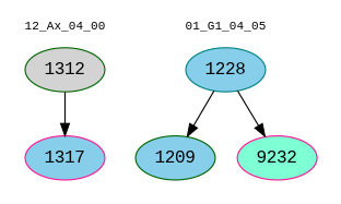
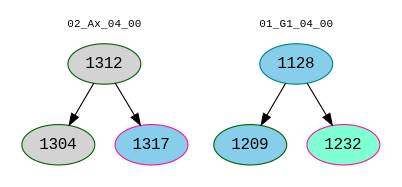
  digraph {
    fontname="Liberation Mono"
    node [color=darkgreen fillcolor=skyblue fontname="Liberation Mono" style=filled]
    edge [color=black fontname="Liberation Mono"]
    n1 [fillcolor=lightgrey label=1312]
+   n2 [fillcolor=lightgrey label=1304]
    n3 [color=deeppink label=1317]
-   n4 [color=teal label=1228]
+   n4 [color=teal label=1128]
    n5 [label=1209]
-   n6 [color=deeppink fillcolor=aquamarine label=9232]
+   n6 [color=deeppink fillcolor=aquamarine label=1232]
    subgraph cluster_1 {
      color=white
      fontsize=10
-     label="12_Ax_04_00"
+     label="02_Ax_04_00"
      n1
+     n2
      n3
    }
    subgraph cluster_2 {
      color=white
      fontsize=10
-     label="01_G1_04_05"
+     label="01_G1_04_00"
      n4
      n5
      n6
    }
+   n1 -> n2
    n1 -> n3
    n4 -> n5
    n4 -> n6
  }
